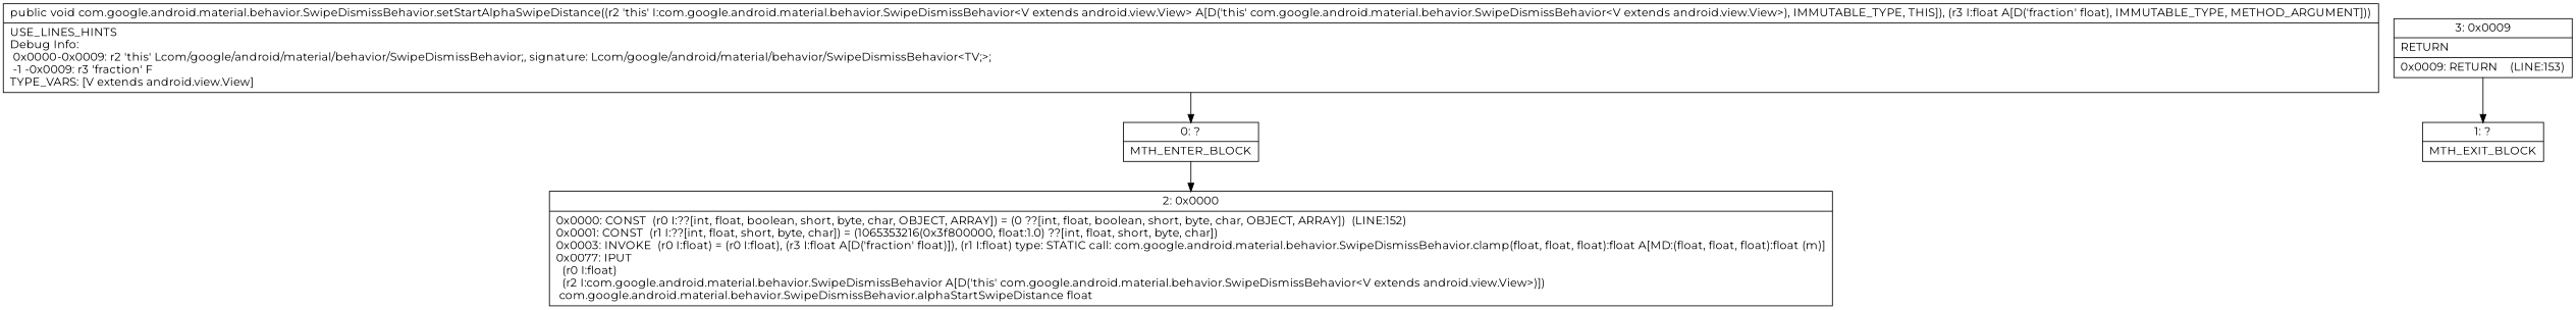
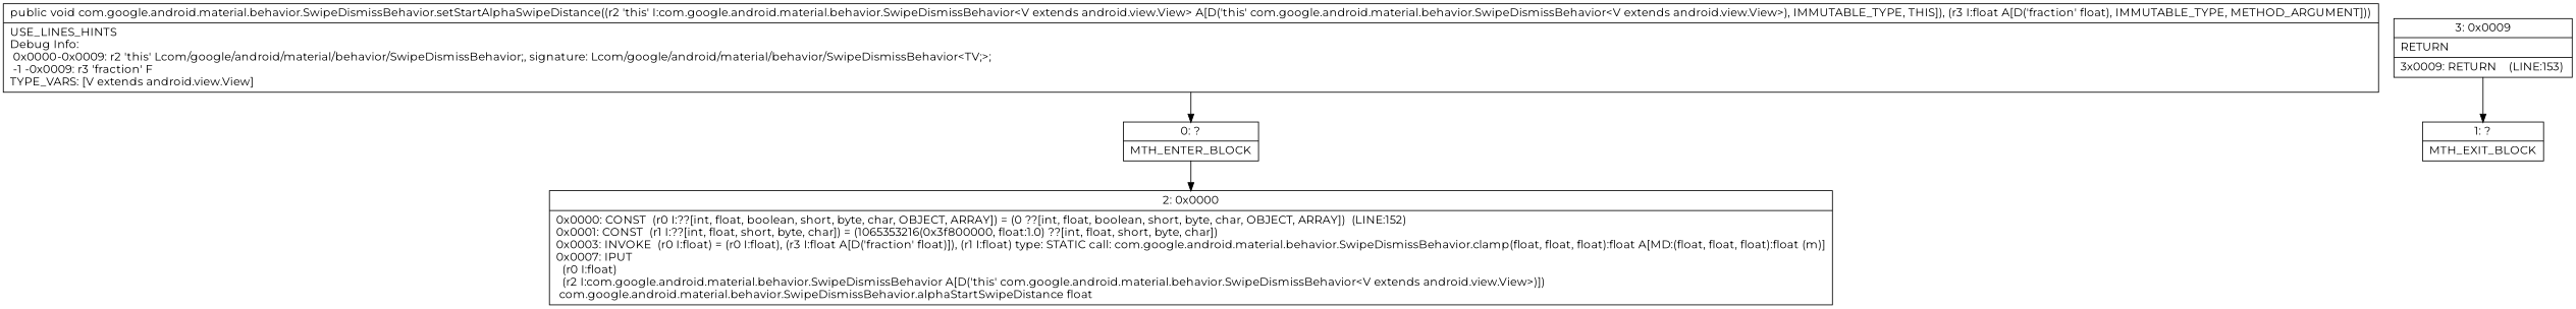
  digraph {
    fontname=Montserrat
    node [fontname=Montserrat shape=record]
    edge [fontname=Montserrat]
    n1 [label="{0\:\ ?|MTH_ENTER_BLOCK\l}"]
-   n2 [label="{2\:\ 0x0000|0x0000: CONST  (r0 I:??[int, float, boolean, short, byte, char, OBJECT, ARRAY]) = (0 ??[int, float, boolean, short, byte, char, OBJECT, ARRAY])  (LINE:152)\l0x0001: CONST  (r1 I:??[int, float, short, byte, char]) = (1065353216(0x3f800000, float:1.0) ??[int, float, short, byte, char]) \l0x0003: INVOKE  (r0 I:float) = (r0 I:float), (r3 I:float A[D('fraction' float)]), (r1 I:float) type: STATIC call: com.google.android.material.behavior.SwipeDismissBehavior.clamp(float, float, float):float A[MD:(float, float, float):float (m)]\l0x0077: IPUT  \l  (r0 I:float)\l  (r2 I:com.google.android.material.behavior.SwipeDismissBehavior A[D('this' com.google.android.material.behavior.SwipeDismissBehavior\<V extends android.view.View\>)])\l com.google.android.material.behavior.SwipeDismissBehavior.alphaStartSwipeDistance float \l}"]
-   n3 [label="{3\:\ 0x0009|RETURN\l|0x0009: RETURN    (LINE:153)\l}"]
+   n2 [label="{2\:\ 0x0000|0x0000: CONST  (r0 I:??[int, float, boolean, short, byte, char, OBJECT, ARRAY]) = (0 ??[int, float, boolean, short, byte, char, OBJECT, ARRAY])  (LINE:152)\l0x0001: CONST  (r1 I:??[int, float, short, byte, char]) = (1065353216(0x3f800000, float:1.0) ??[int, float, short, byte, char]) \l0x0003: INVOKE  (r0 I:float) = (r0 I:float), (r3 I:float A[D('fraction' float)]), (r1 I:float) type: STATIC call: com.google.android.material.behavior.SwipeDismissBehavior.clamp(float, float, float):float A[MD:(float, float, float):float (m)]\l0x0007: IPUT  \l  (r0 I:float)\l  (r2 I:com.google.android.material.behavior.SwipeDismissBehavior A[D('this' com.google.android.material.behavior.SwipeDismissBehavior\<V extends android.view.View\>)])\l com.google.android.material.behavior.SwipeDismissBehavior.alphaStartSwipeDistance float \l}"]
+   n3 [label="{3\:\ 0x0009|RETURN\l|3x0009: RETURN    (LINE:153)\l}"]
    n4 [label="{1\:\ ?|MTH_EXIT_BLOCK\l}"]
    n5 [label="{public void com.google.android.material.behavior.SwipeDismissBehavior.setStartAlphaSwipeDistance((r2 'this' I:com.google.android.material.behavior.SwipeDismissBehavior\<V extends android.view.View\> A[D('this' com.google.android.material.behavior.SwipeDismissBehavior\<V extends android.view.View\>), IMMUTABLE_TYPE, THIS]), (r3 I:float A[D('fraction' float), IMMUTABLE_TYPE, METHOD_ARGUMENT]))  | USE_LINES_HINTS\lDebug Info:\l  0x0000\-0x0009: r2 'this' Lcom\/google\/android\/material\/behavior\/SwipeDismissBehavior;, signature: Lcom\/google\/android\/material\/behavior\/SwipeDismissBehavior\<TV;\>;\l  \-1 \-0x0009: r3 'fraction' F\lTYPE_VARS: [V extends android.view.View]\l}"]
    n1 -> n2
    n3 -> n4
    n5 -> n1
  }
